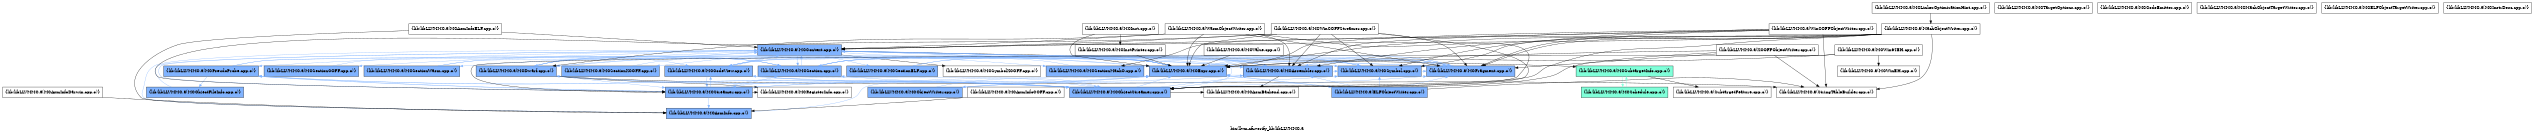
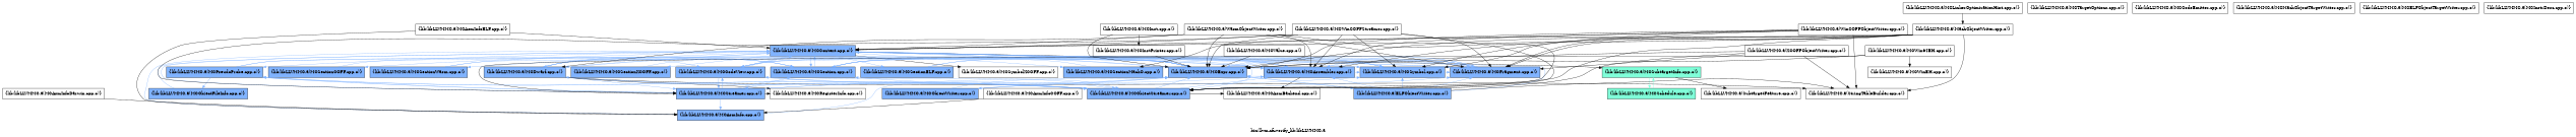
  digraph {
    label="bin/llvm-cfi-verify_lib/libLLVMMC.a"
    rankdir=TB
    node [group=0 shape=box]
    edge [color="0.600000 0.5 1"]
    n1 [fillcolor="0.600000 0.5 1" group=2 label="{lib/libLLVMMC.a(MCContext.cpp.o)}" style=filled]
    n2 [fillcolor="0.600000 0.5 1" group=2 label="{lib/libLLVMMC.a(MCAssembler.cpp.o)}" style=filled]
    n3 [fillcolor="0.600000 0.5 1" group=2 label="{lib/libLLVMMC.a(MCCodeView.cpp.o)}" style=filled]
    n4 [fillcolor="0.600000 0.5 1" group=2 label="{lib/libLLVMMC.a(MCDwarf.cpp.o)}" style=filled]
    n5 [fillcolor="0.600000 0.5 1" group=2 label="{lib/libLLVMMC.a(MCExpr.cpp.o)}" style=filled]
    n6 [fillcolor="0.600000 0.5 1" group=2 label="{lib/libLLVMMC.a(MCFragment.cpp.o)}" style=filled]
    n7 [fillcolor="0.600000 0.5 1" group=2 label="{lib/libLLVMMC.a(MCPseudoProbe.cpp.o)}" style=filled]
    n8 [fillcolor="0.600000 0.5 1" group=2 label="{lib/libLLVMMC.a(MCSection.cpp.o)}" style=filled]
    n9 [fillcolor="0.600000 0.5 1" group=2 label="{lib/libLLVMMC.a(MCSectionCOFF.cpp.o)}" style=filled]
    n10 [fillcolor="0.600000 0.5 1" group=2 label="{lib/libLLVMMC.a(MCSectionELF.cpp.o)}" style=filled]
    n11 [fillcolor="0.600000 0.5 1" group=2 label="{lib/libLLVMMC.a(MCSectionMachO.cpp.o)}" style=filled]
    n12 [fillcolor="0.600000 0.5 1" group=2 label="{lib/libLLVMMC.a(MCSectionWasm.cpp.o)}" style=filled]
    n13 [fillcolor="0.600000 0.5 1" group=2 label="{lib/libLLVMMC.a(MCSectionXCOFF.cpp.o)}" style=filled]
    n14 [fillcolor="0.450000 0.5 1" group=1 label="{lib/libLLVMMC.a(MCSubtargetInfo.cpp.o)}" style=filled]
    n15 [fillcolor="0.600000 0.5 1" group=2 label="{lib/libLLVMMC.a(MCSymbol.cpp.o)}" style=filled]
    n16 [label="{lib/libLLVMMC.a(MCSymbolXCOFF.cpp.o)}"]
    n17 [label="{lib/libLLVMMC.a(MCAsmBackend.cpp.o)}"]
    n18 [fillcolor="0.600000 0.5 1" group=2 label="{lib/libLLVMMC.a(MCObjectStreamer.cpp.o)}" style=filled]
    n19 [fillcolor="0.600000 0.5 1" group=2 label="{lib/libLLVMMC.a(MCStreamer.cpp.o)}" style=filled]
    n20 [label="{lib/libLLVMMC.a(MCRegisterInfo.cpp.o)}"]
    n21 [label="{lib/libLLVMMC.a(StringTableBuilder.cpp.o)}"]
    n22 [fillcolor="0.600000 0.5 1" group=2 label="{lib/libLLVMMC.a(ELFObjectWriter.cpp.o)}" style=filled]
    n23 [fillcolor="0.600000 0.5 1" group=2 label="{lib/libLLVMMC.a(MCObjectWriter.cpp.o)}" style=filled]
    n24 [fillcolor="0.600000 0.5 1" group=2 label="{lib/libLLVMMC.a(MCObjectFileInfo.cpp.o)}" style=filled]
    n25 [fillcolor="0.450000 0.5 1" group=1 label="{lib/libLLVMMC.a(MCSchedule.cpp.o)}" style=filled]
    n26 [label="{lib/libLLVMMC.a(SubtargetFeature.cpp.o)}"]
    n27 [fillcolor="0.600000 0.5 1" group=2 label="{lib/libLLVMMC.a(MCAsmInfo.cpp.o)}" style=filled]
    n28 [label="{lib/libLLVMMC.a(MCInstPrinter.cpp.o)}"]
    n29 [label="{lib/libLLVMMC.a(MCTargetOptions.cpp.o)}"]
    n30 [label="{lib/libLLVMMC.a(MCInst.cpp.o)}"]
    n31 [label="{lib/libLLVMMC.a(MCAsmInfoCOFF.cpp.o)}"]
    n32 [label="{lib/libLLVMMC.a(MCAsmInfoDarwin.cpp.o)}"]
    n33 [label="{lib/libLLVMMC.a(MCAsmInfoELF.cpp.o)}"]
    n34 [label="{lib/libLLVMMC.a(MCCodeEmitter.cpp.o)}"]
    n35 [label="{lib/libLLVMMC.a(MCMachObjectTargetWriter.cpp.o)}"]
    n36 [label="{lib/libLLVMMC.a(MachObjectWriter.cpp.o)}"]
    n37 [label="{lib/libLLVMMC.a(MCELFObjectTargetWriter.cpp.o)}"]
    n38 [label="{lib/libLLVMMC.a(MCValue.cpp.o)}"]
    n39 [label="{lib/libLLVMMC.a(WinCOFFObjectWriter.cpp.o)}"]
    n40 [label="{lib/libLLVMMC.a(MCWin64EH.cpp.o)}"]
    n41 [label="{lib/libLLVMMC.a(MCWinEH.cpp.o)}"]
    n42 [label="{lib/libLLVMMC.a(MCWinCOFFStreamer.cpp.o)}"]
    n43 [label="{lib/libLLVMMC.a(MCLinkerOptimizationHint.cpp.o)}"]
    n44 [label="{lib/libLLVMMC.a(WasmObjectWriter.cpp.o)}"]
    n45 [label="{lib/libLLVMMC.a(XCOFFObjectWriter.cpp.o)}"]
    n46 [label="{lib/libLLVMMC.a(MCInstrDesc.cpp.o)}"]
    subgraph sub_1 {
      rank=same
      n1
    }
    subgraph sub_2 {
      rank=same
      n2
      n3
      n4
      n5
      n6
      n7
      n8
      n9
      n10
      n11
      n12
      n13
      n14
      n15
      n16
    }
    subgraph sub_3 {
      rank=same
      n17
      n18
      n19
      n20
      n21
      n22
      n23
      n24
      n25
      n26
    }
    subgraph sub_4 {
      rank=same
      n1
    }
    subgraph sub_5 {
      rank=same
      n2
      n3
      n4
      n5
      n6
      n7
      n8
      n9
      n10
      n11
      n12
      n13
      n14
      n15
      n16
    }
    subgraph sub_6 {
      rank=same
      n17
      n18
      n19
      n20
      n21
      n22
      n23
      n24
      n25
      n26
    }
    n1 -> n2
    n1 -> n3
    n1 -> n4
    n1 -> n5
    n1 -> n6
    n1 -> n7
    n1 -> n8
    n1 -> n9
    n1 -> n10
    n1 -> n11
    n1 -> n12
    n1 -> n13
    n1 -> n14 [color=""]
    n1 -> n15
    n1 -> n16 [color=""]
    n2 -> n1
    n2 -> n3
    n2 -> n4
    n2 -> n5
    n2 -> n6
    n2 -> n15
    n2 -> n17 [color=""]
    n3 -> n1
    n3 -> n5
    n3 -> n6
    n3 -> n18
    n3 -> n19
    n4 -> n1
    n4 -> n3
    n4 -> n5
    n4 -> n8
    n4 -> n18
    n4 -> n19
    n4 -> n20 [color=""]
    n4 -> n21 [color=""]
    n5 -> n1
    n5 -> n2
    n5 -> n6
    n5 -> n15
    n5 -> n22
    n5 -> n23
    n6 -> n1
    n6 -> n2
    n6 -> n5
    n7 -> n5
    n7 -> n6
    n7 -> n18
    n7 -> n19
    n7 -> n24
    n8 -> n1
    n8 -> n5
    n8 -> n6
    n8 -> n15
    n9 -> n15
    n10 -> n2
    n10 -> n5
    n11 -> n8
    n12 -> n5
    n12 -> n8
    n13 -> n8
    n14 -> n25 [color="0.450000 0.5 1"]
    n14 -> n26 [color=""]
    n15 -> n6
    n18 -> n1
    n18 -> n2
    n18 -> n3
    n18 -> n4
    n18 -> n5
    n18 -> n6
    n18 -> n7
    n18 -> n8
    n18 -> n17 [color=""]
    n18 -> n19
    n19 -> n1
    n19 -> n3
    n19 -> n5
    n19 -> n7
    n19 -> n8
    n19 -> n15
    n19 -> n18
    n19 -> n20 [color=""]
    n19 -> n27
+   n22 -> n1
    n22 -> n2
    n22 -> n5
    n22 -> n6
    n22 -> n15
    n22 -> n21 [color=""]
    n23 -> n2
    n23 -> n5
    n23 -> n18
    n24 -> n1
    n25 -> n14 [color="0.450000 0.5 1"]
    n27 -> n1
    n27 -> n5
    n28 -> n5 [color=""]
    n30 -> n5 [color=""]
    n30 -> n28 [color=""]
    n31 -> n27 [color=""]
    n32 -> n27 [color=""]
    n33 -> n1 [color=""]
    n33 -> n27 [color=""]
    n36 -> n1 [color=""]
    n36 -> n2 [color=""]
    n36 -> n5 [color=""]
    n36 -> n6 [color=""]
    n36 -> n11 [color=""]
    n36 -> n15 [color=""]
    n36 -> n18 [color=""]
    n36 -> n21 [color=""]
    n38 -> n5 [color=""]
    n39 -> n1 [color=""]
    n39 -> n2 [color=""]
    n39 -> n5 [color=""]
    n39 -> n6 [color=""]
    n39 -> n15 [color=""]
    n39 -> n21 [color=""]
    n40 -> n5 [color=""]
    n40 -> n19 [color=""]
    n40 -> n41 [color=""]
    n42 -> n1 [color=""]
    n42 -> n2 [color=""]
    n42 -> n5 [color=""]
    n42 -> n6 [color=""]
    n42 -> n15 [color=""]
    n42 -> n18 [color=""]
    n42 -> n19 [color=""]
    n43 -> n36 [color=""]
    n44 -> n1 [color=""]
    n44 -> n2 [color=""]
    n44 -> n4 [color=""]
    n44 -> n5 [color=""]
    n44 -> n6 [color=""]
    n44 -> n18 [color=""]
    n45 -> n5 [color=""]
    n45 -> n6 [color=""]
    n45 -> n18 [color=""]
    n45 -> n21 [color=""]
  }
